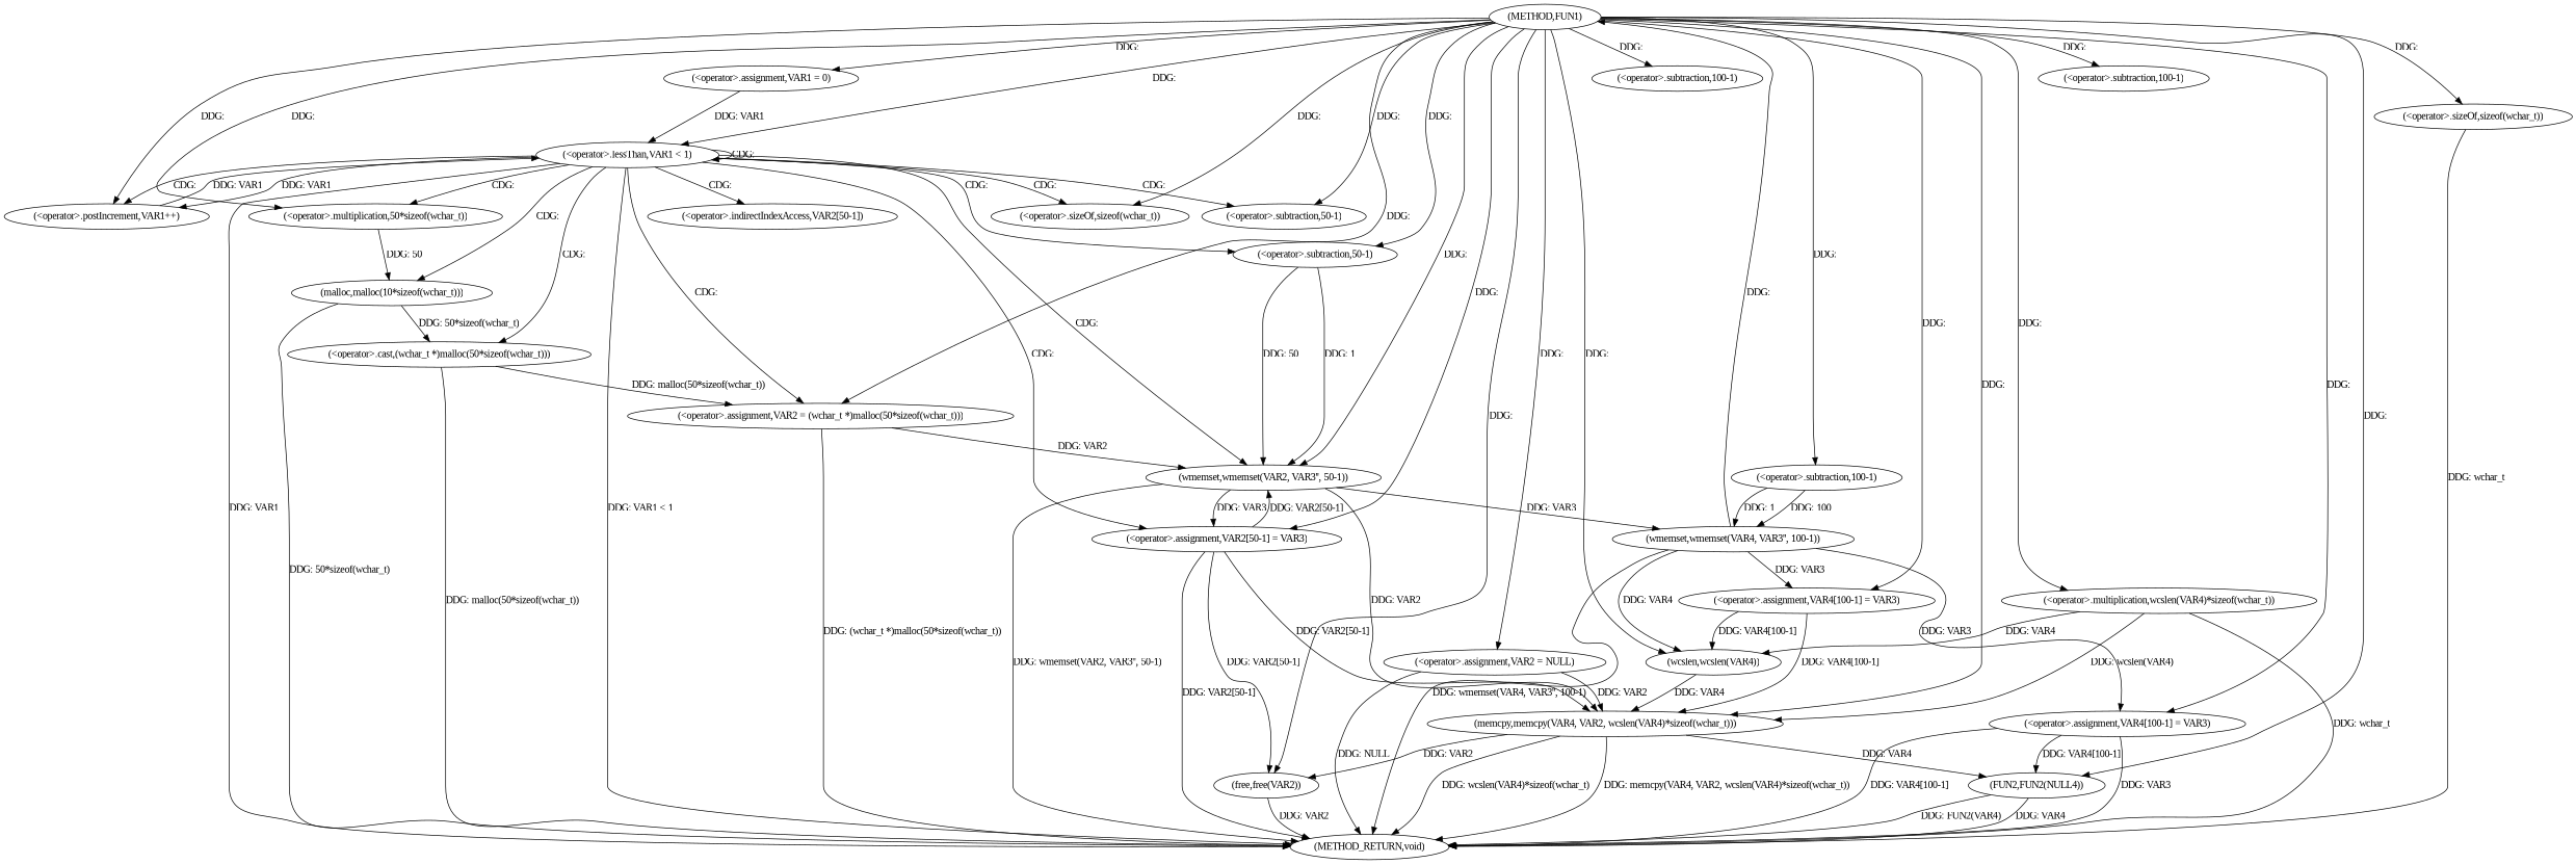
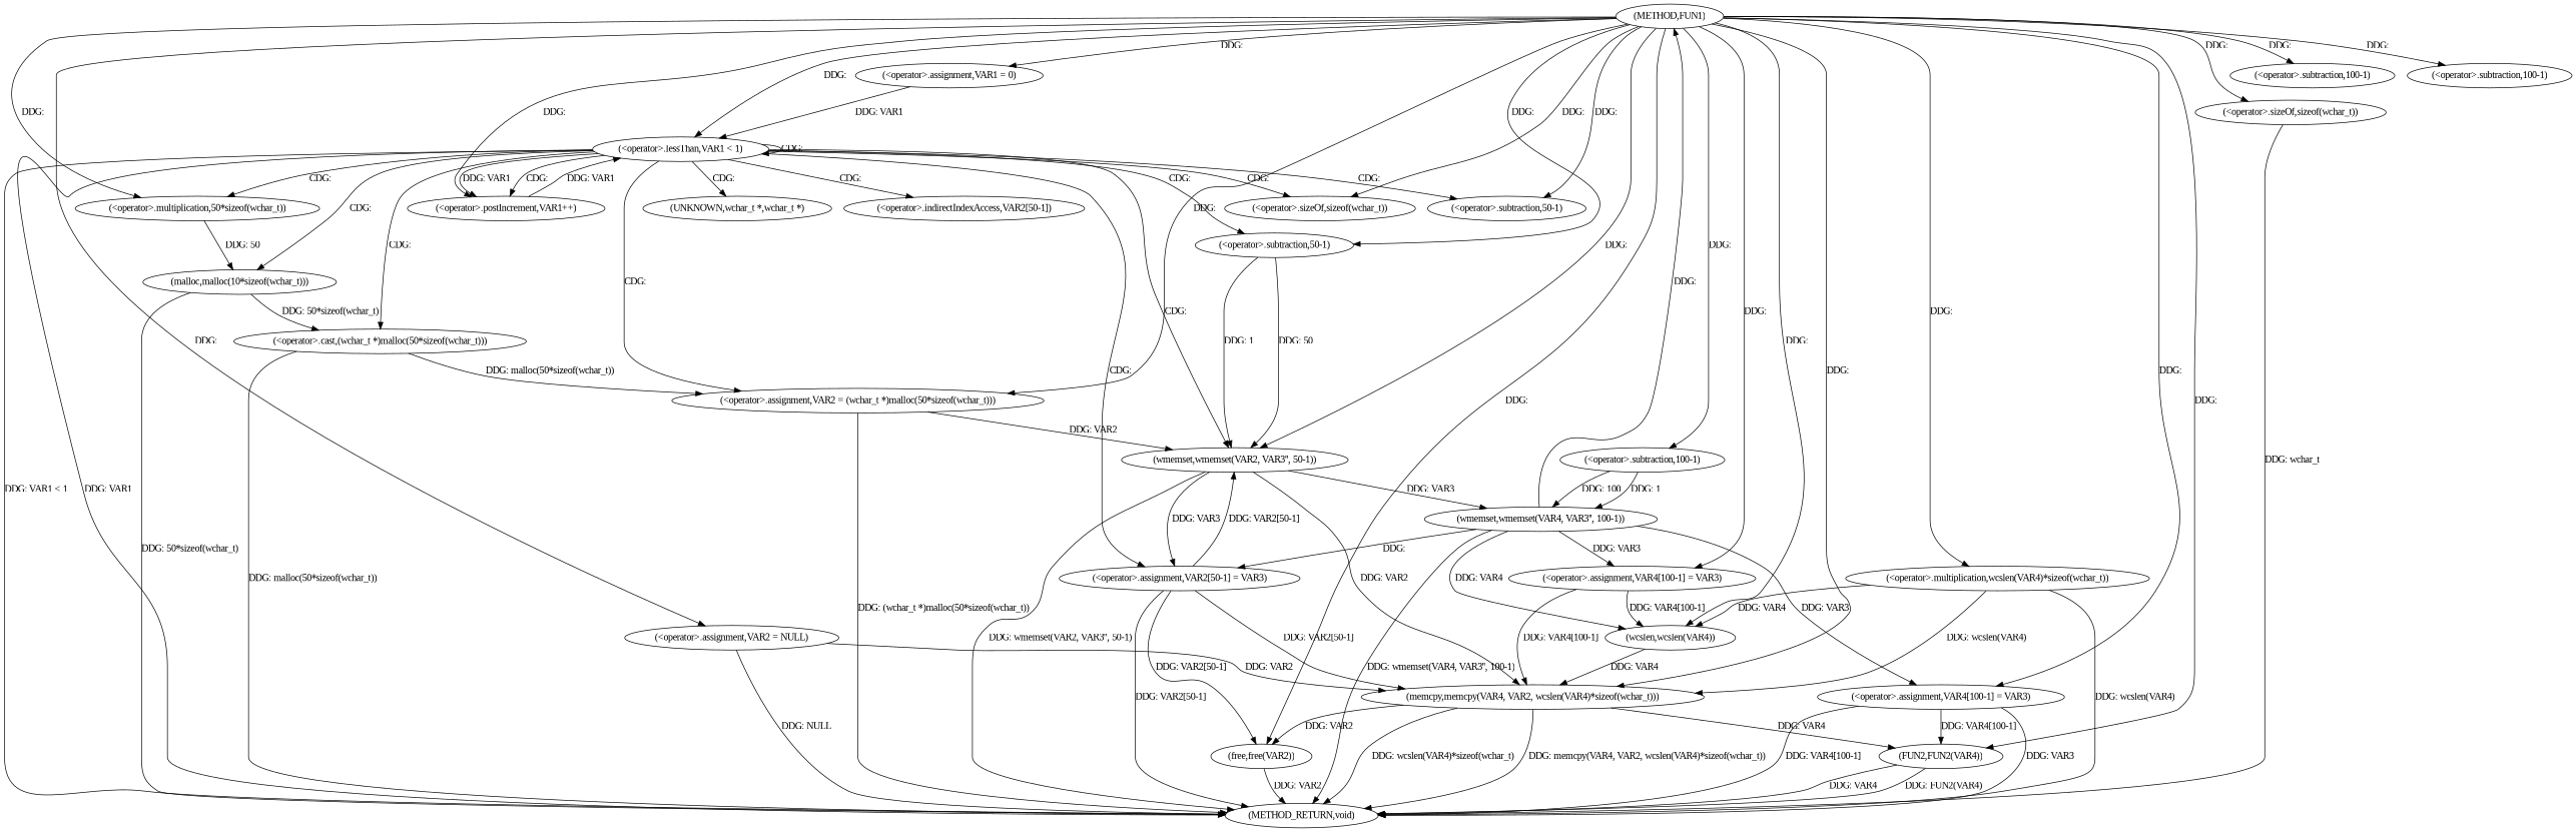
  digraph {
    fontname="Liberation Serif"
    node [fontname="Liberation Serif"]
    edge [fontname="Liberation Serif"]
    n1 [label="(METHOD,FUN1)"]
    n2 [label="(<operator>.assignment,VAR2 = NULL)"]
    n3 [label="(<operator>.assignment,VAR1 = 0)"]
    n4 [label="(<operator>.lessThan,VAR1 < 1)"]
    n5 [label="(<operator>.postIncrement,VAR1++)"]
    n6 [label="(<operator>.assignment,VAR2 = (wchar_t *)malloc(50*sizeof(wchar_t)))"]
    n7 [label="(<operator>.multiplication,50*sizeof(wchar_t))"]
    n8 [label="(<operator>.sizeOf,sizeof(wchar_t))"]
    n9 [label="(wmemset,wmemset(VAR2, VAR3'', 50-1))"]
    n10 [label="(<operator>.subtraction,50-1)"]
    n11 [label="(<operator>.assignment,VAR2[50-1] = VAR3)"]
    n12 [label="(<operator>.subtraction,50-1)"]
    n13 [label="(<operator>.subtraction,100-1)"]
    n14 [label="(<operator>.assignment,VAR4[100-1] = VAR3)"]
    n15 [label="(<operator>.subtraction,100-1)"]
    n16 [label="(memcpy,memcpy(VAR4, VAR2, wcslen(VAR4)*sizeof(wchar_t)))"]
    n17 [label="(<operator>.multiplication,wcslen(VAR4)*sizeof(wchar_t))"]
    n18 [label="(wcslen,wcslen(VAR4))"]
    n19 [label="(<operator>.sizeOf,sizeof(wchar_t))"]
    n20 [label="(<operator>.assignment,VAR4[100-1] = VAR3)"]
    n21 [label="(<operator>.subtraction,100-1)"]
-   n22 [label="(FUN2,FUN2(NULL4))"]
+   n22 [label="(FUN2,FUN2(VAR4))"]
    n23 [label="(free,free(VAR2))"]
    n24 [label="(METHOD_RETURN,void)"]
    n25 [label="(<operator>.cast,(wchar_t *)malloc(50*sizeof(wchar_t)))"]
    n26 [label="(malloc,malloc(10*sizeof(wchar_t)))"]
+   n27 [label="(UNKNOWN,wchar_t *,wchar_t *)"]
    n28 [label="(<operator>.indirectIndexAccess,VAR2[50-1])"]
    n29 [label="(wmemset,wmemset(VAR4, VAR3'', 100-1))"]
    n1 -> n2 [label="DDG: "]
    n1 -> n3 [label="DDG: "]
    n1 -> n4 [label="DDG: "]
    n1 -> n5 [label="DDG: "]
    n1 -> n6 [label="DDG: "]
    n1 -> n7 [label="DDG: "]
    n1 -> n8 [label="DDG: "]
    n1 -> n9 [label="DDG: "]
    n1 -> n10 [label="DDG: "]
-   n1 -> n11 [label="DDG: "]
+   n29 -> n11 [label="DDG: "]
    n1 -> n12 [label="DDG: "]
    n1 -> n13 [label="DDG: "]
    n1 -> n14 [label="DDG: "]
    n1 -> n15 [label="DDG: "]
    n1 -> n16 [label="DDG: "]
    n1 -> n17 [label="DDG: "]
    n1 -> n18 [label="DDG: "]
    n1 -> n19 [label="DDG: "]
    n1 -> n20 [label="DDG: "]
    n1 -> n21 [label="DDG: "]
    n1 -> n22 [label="DDG: "]
    n1 -> n23 [label="DDG: "]
    n2 -> n16 [label="DDG: VAR2"]
    n2 -> n24 [label="DDG: NULL"]
    n3 -> n4 [label="DDG: VAR1"]
    n4 -> n4 [label="CDG: "]
    n4 -> n5 [label="DDG: VAR1"]
    n4 -> n5 [label="CDG: "]
    n4 -> n6 [label="CDG: "]
    n4 -> n7 [label="CDG: "]
    n4 -> n8 [label="CDG: "]
    n4 -> n9 [label="CDG: "]
    n4 -> n10 [label="CDG: "]
    n4 -> n11 [label="CDG: "]
    n4 -> n12 [label="CDG: "]
    n4 -> n24 [label="DDG: VAR1"]
    n4 -> n24 [label="DDG: VAR1 < 1"]
    n4 -> n25 [label="CDG: "]
    n4 -> n26 [label="CDG: "]
+   n4 -> n27 [label="CDG: "]
    n4 -> n28 [label="CDG: "]
    n5 -> n4 [label="DDG: VAR1"]
    n6 -> n9 [label="DDG: VAR2"]
    n6 -> n24 [label="DDG: (wchar_t *)malloc(50*sizeof(wchar_t))"]
    n7 -> n26 [label="DDG: 50"]
    n9 -> n11 [label="DDG: VAR3"]
    n9 -> n16 [label="DDG: VAR2"]
    n9 -> n24 [label="DDG: wmemset(VAR2, VAR3'', 50-1)"]
    n9 -> n29 [label="DDG: VAR3"]
    n10 -> n9 [label="DDG: 50"]
    n10 -> n9 [label="DDG: 1"]
    n11 -> n9 [label="DDG: VAR2[50-1]"]
    n11 -> n16 [label="DDG: VAR2[50-1]"]
    n11 -> n23 [label="DDG: VAR2[50-1]"]
    n11 -> n24 [label="DDG: VAR2[50-1]"]
    n13 -> n29 [label="DDG: 100"]
    n13 -> n29 [label="DDG: 1"]
    n14 -> n16 [label="DDG: VAR4[100-1]"]
    n14 -> n18 [label="DDG: VAR4[100-1]"]
    n16 -> n22 [label="DDG: VAR4"]
    n16 -> n23 [label="DDG: VAR2"]
    n16 -> n24 [label="DDG: wcslen(VAR4)*sizeof(wchar_t)"]
    n16 -> n24 [label="DDG: memcpy(VAR4, VAR2, wcslen(VAR4)*sizeof(wchar_t))"]
    n17 -> n16 [label="DDG: wcslen(VAR4)"]
    n17 -> n18 [label="DDG: VAR4"]
-   n17 -> n24 [label="DDG: wchar_t"]
+   n17 -> n24 [label="DDG: wcslen(VAR4)"]
    n18 -> n16 [label="DDG: VAR4"]
    n19 -> n24 [label="DDG: wchar_t"]
    n20 -> n22 [label="DDG: VAR4[100-1]"]
    n20 -> n24 [label="DDG: VAR3"]
    n20 -> n24 [label="DDG: VAR4[100-1]"]
    n22 -> n24 [label="DDG: FUN2(VAR4)"]
    n22 -> n24 [label="DDG: VAR4"]
    n23 -> n24 [label="DDG: VAR2"]
    n25 -> n6 [label="DDG: malloc(50*sizeof(wchar_t))"]
    n25 -> n24 [label="DDG: malloc(50*sizeof(wchar_t))"]
    n26 -> n24 [label="DDG: 50*sizeof(wchar_t)"]
    n26 -> n25 [label="DDG: 50*sizeof(wchar_t)"]
    n29 -> n1 [label="DDG: "]
    n29 -> n14 [label="DDG: VAR3"]
    n29 -> n18 [label="DDG: VAR4"]
    n29 -> n20 [label="DDG: VAR3"]
    n29 -> n24 [label="DDG: wmemset(VAR4, VAR3'', 100-1)"]
  }
